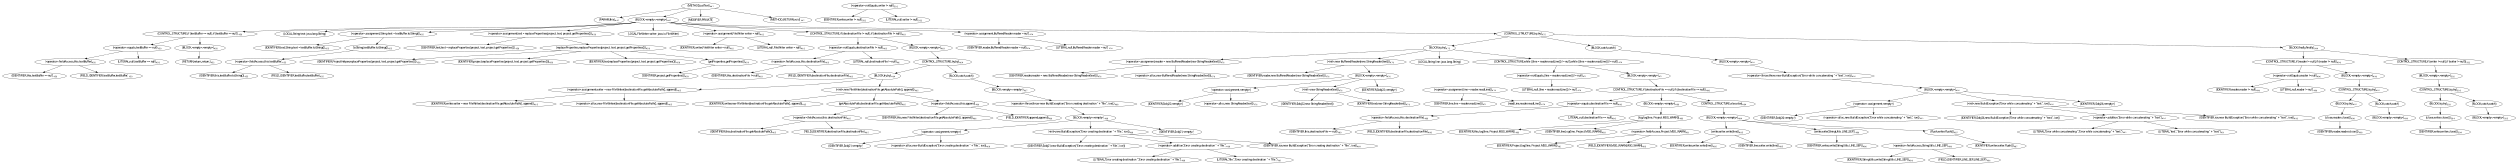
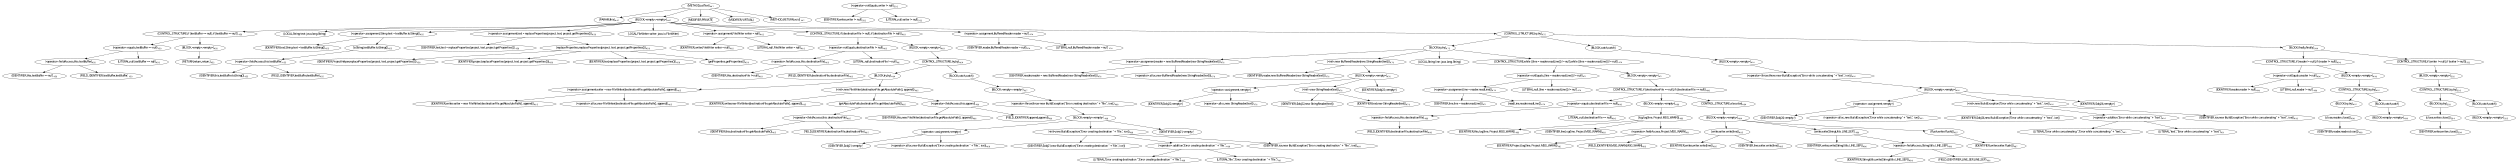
  digraph {
    fontname=Roboto
    node [fontname=Roboto]
    edge [fontname=Roboto]
    n1 [label=<(METHOD,catText)<SUB>447</SUB>>]
    n2 [label=<(PARAM,this)<SUB>447</SUB>>]
    n3 [label=<(BLOCK,&lt;empty&gt;,&lt;empty&gt;)<SUB>447</SUB>>]
    n4 [label=<(MODIFIER,PRIVATE)>]
+   n5 [label=<(MODIFIER,VIRTUAL)>]
    n6 [label=<(METHOD_RETURN,void)<SUB>447</SUB>>]
    n7 [label=<(CONTROL_STRUCTURE,if (textBuffer == null),if (textBuffer == null))<SUB>450</SUB>>]
    n8 [label=<(LOCAL,String text: java.lang.String)>]
    n9 [label=<(&lt;operator&gt;.assignment,String text = textBuffer.toString())<SUB>455</SUB>>]
    n10 [label=<(&lt;operator&gt;.assignment,text = replaceProperties(project, text, project.getProperties()))<SUB>458</SUB>>]
    n11 [label=<(LOCAL,FileWriter writer: java.io.FileWriter)>]
    n12 [label=<(&lt;operator&gt;.assignment,FileWriter writer = null)<SUB>462</SUB>>]
    n13 [label=<(CONTROL_STRUCTURE,if (destinationFile != null),if (destinationFile != null))<SUB>463</SUB>>]
    n14 [label=<(&lt;operator&gt;.assignment,BufferedReader reader = null)<SUB>474</SUB>>]
    n15 [label=<(CONTROL_STRUCTURE,try,try)<SUB>475</SUB>>]
    n16 [label=<(&lt;operator&gt;.equals,textBuffer == null)<SUB>450</SUB>>]
    n17 [label=<(BLOCK,&lt;empty&gt;,&lt;empty&gt;)<SUB>450</SUB>>]
    n18 [label=<(IDENTIFIER,text,String text = textBuffer.toString())<SUB>455</SUB>>]
    n19 [label=<(toString,textBuffer.toString())<SUB>455</SUB>>]
    n20 [label=<(IDENTIFIER,text,text = replaceProperties(project, text, project.getProperties()))<SUB>458</SUB>>]
    n21 [label=<(replaceProperties,replaceProperties(project, text, project.getProperties()))<SUB>458</SUB>>]
    n22 [label=<(IDENTIFIER,writer,FileWriter writer = null)<SUB>462</SUB>>]
    n23 [label=<(LITERAL,null,FileWriter writer = null)<SUB>462</SUB>>]
    n24 [label=<(&lt;operator&gt;.notEquals,destinationFile != null)<SUB>463</SUB>>]
    n25 [label=<(BLOCK,&lt;empty&gt;,&lt;empty&gt;)<SUB>463</SUB>>]
    n26 [label=<(IDENTIFIER,reader,BufferedReader reader = null)<SUB>474</SUB>>]
    n27 [label=<(LITERAL,null,BufferedReader reader = null)<SUB>474</SUB>>]
    n28 [label=<(BLOCK,try,try)<SUB>475</SUB>>]
    n29 [label=<(BLOCK,catch,catch)>]
    n30 [label=<(BLOCK,finally,finally)<SUB>994</SUB>>]
    n31 [label=<(&lt;operator&gt;.fieldAccess,this.textBuffer)<SUB>450</SUB>>]
    n32 [label=<(LITERAL,null,textBuffer == null)<SUB>450</SUB>>]
    n33 [label=<(RETURN,return;,return;)<SUB>452</SUB>>]
    n34 [label=<(IDENTIFIER,this,textBuffer == null)<SUB>450</SUB>>]
    n35 [label=<(FIELD_IDENTIFIER,textBuffer,textBuffer)<SUB>450</SUB>>]
    n36 [label=<(&lt;operator&gt;.fieldAccess,this.textBuffer)<SUB>455</SUB>>]
    n37 [label=<(IDENTIFIER,this,textBuffer.toString())<SUB>455</SUB>>]
    n38 [label=<(FIELD_IDENTIFIER,textBuffer,textBuffer)<SUB>455</SUB>>]
    n39 [label=<(IDENTIFIER,ProjectHelper,replaceProperties(project, text, project.getProperties()))<SUB>458</SUB>>]
    n40 [label=<(IDENTIFIER,project,replaceProperties(project, text, project.getProperties()))<SUB>458</SUB>>]
    n41 [label=<(IDENTIFIER,text,replaceProperties(project, text, project.getProperties()))<SUB>458</SUB>>]
    n42 [label=<(getProperties,getProperties())<SUB>459</SUB>>]
-   n43 [label=<(IDENTIFIER,project,getProperties())<SUB>459</SUB>>]
    n44 [label=<(&lt;operator&gt;.fieldAccess,this.destinationFile)<SUB>463</SUB>>]
    n45 [label=<(LITERAL,null,destinationFile != null)<SUB>463</SUB>>]
    n46 [label=<(CONTROL_STRUCTURE,try,try)<SUB>464</SUB>>]
    n47 [label=<(IDENTIFIER,this,destinationFile != null)<SUB>463</SUB>>]
    n48 [label=<(FIELD_IDENTIFIER,destinationFile,destinationFile)<SUB>463</SUB>>]
    n49 [label=<(BLOCK,try,try)<SUB>464</SUB>>]
    n50 [label=<(BLOCK,catch,catch)>]
    n51 [label=<(&lt;operator&gt;.assignment,writer = new FileWriter(destinationFile.getAbsolutePath(), append))<SUB>465</SUB>>]
    n52 [label=<(&lt;init&gt;,new FileWriter(destinationFile.getAbsolutePath(), append))<SUB>465</SUB>>]
    n53 [label=<(BLOCK,&lt;empty&gt;,&lt;empty&gt;)<SUB>467</SUB>>]
    n54 [label=<(IDENTIFIER,writer,writer = new FileWriter(destinationFile.getAbsolutePath(), append))<SUB>465</SUB>>]
    n55 [label=<(&lt;operator&gt;.alloc,new FileWriter(destinationFile.getAbsolutePath(), append))<SUB>465</SUB>>]
    n56 [label=<(IDENTIFIER,writer,new FileWriter(destinationFile.getAbsolutePath(), append))<SUB>465</SUB>>]
    n57 [label=<(getAbsolutePath,destinationFile.getAbsolutePath())<SUB>465</SUB>>]
    n58 [label=<(&lt;operator&gt;.fieldAccess,this.append)<SUB>466</SUB>>]
    n59 [label=<(&lt;operator&gt;.fieldAccess,this.destinationFile)<SUB>465</SUB>>]
    n60 [label=<(IDENTIFIER,this,new FileWriter(destinationFile.getAbsolutePath(), append))<SUB>466</SUB>>]
    n61 [label=<(FIELD_IDENTIFIER,append,append)<SUB>466</SUB>>]
    n62 [label=<(IDENTIFIER,this,destinationFile.getAbsolutePath())<SUB>465</SUB>>]
    n63 [label=<(FIELD_IDENTIFIER,destinationFile,destinationFile)<SUB>465</SUB>>]
    n64 [label=<(&lt;operator&gt;.throw,throw new BuildException(&quot;Error creating destination &quot; + &quot;file.&quot;, ioe);)<SUB>468</SUB>>]
    n65 [label=<(BLOCK,&lt;empty&gt;,&lt;empty&gt;)<SUB>468</SUB>>]
    n66 [label=<(&lt;operator&gt;.assignment,&lt;empty&gt;)>]
    n67 [label=<(&lt;init&gt;,new BuildException(&quot;Error creating destination &quot; + &quot;file.&quot;, ioe))<SUB>468</SUB>>]
    n68 [label=<(IDENTIFIER,$obj21,&lt;empty&gt;)>]
    n69 [label=<(IDENTIFIER,$obj21,&lt;empty&gt;)>]
    n70 [label=<(&lt;operator&gt;.alloc,new BuildException(&quot;Error creating destination &quot; + &quot;file.&quot;, ioe))<SUB>468</SUB>>]
    n71 [label=<(IDENTIFIER,$obj21,new BuildException(&quot;Error creating destination &quot; + &quot;file.&quot;, ioe))>]
    n72 [label=<(&lt;operator&gt;.addition,&quot;Error creating destination &quot; + &quot;file.&quot;)<SUB>468</SUB>>]
    n73 [label=<(IDENTIFIER,ioe,new BuildException(&quot;Error creating destination &quot; + &quot;file.&quot;, ioe))<SUB>469</SUB>>]
    n74 [label=<(LITERAL,&quot;Error creating destination &quot;,&quot;Error creating destination &quot; + &quot;file.&quot;)<SUB>468</SUB>>]
    n75 [label=<(LITERAL,&quot;file.&quot;,&quot;Error creating destination &quot; + &quot;file.&quot;)<SUB>469</SUB>>]
    n76 [label=<(&lt;operator&gt;.assignment,reader = new BufferedReader(new StringReader(text)))<SUB>476</SUB>>]
    n77 [label=<(&lt;init&gt;,new BufferedReader(new StringReader(text)))<SUB>476</SUB>>]
    n78 [label=<(LOCAL,String line: java.lang.String)>]
    n79 [label=<(CONTROL_STRUCTURE,while ((line = reader.readLine()) != null),while ((line = reader.readLine()) != null))<SUB>479</SUB>>]
    n80 [label=<(BLOCK,&lt;empty&gt;,&lt;empty&gt;)<SUB>491</SUB>>]
    n81 [label=<(CONTROL_STRUCTURE,if (reader != null),if (reader != null))<SUB>496</SUB>>]
    n82 [label=<(CONTROL_STRUCTURE,if (writer != null),if (writer != null))<SUB>502</SUB>>]
    n83 [label=<(IDENTIFIER,reader,reader = new BufferedReader(new StringReader(text)))<SUB>476</SUB>>]
    n84 [label=<(&lt;operator&gt;.alloc,new BufferedReader(new StringReader(text)))<SUB>476</SUB>>]
    n85 [label=<(IDENTIFIER,reader,new BufferedReader(new StringReader(text)))<SUB>476</SUB>>]
    n86 [label=<(BLOCK,&lt;empty&gt;,&lt;empty&gt;)<SUB>476</SUB>>]
    n87 [label=<(&lt;operator&gt;.notEquals,(line = reader.readLine()) != null)<SUB>479</SUB>>]
    n88 [label=<(BLOCK,&lt;empty&gt;,&lt;empty&gt;)<SUB>479</SUB>>]
    n89 [label=<(&lt;operator&gt;.assignment,&lt;empty&gt;)>]
    n90 [label=<(&lt;init&gt;,new StringReader(text))<SUB>476</SUB>>]
    n91 [label=<(IDENTIFIER,$obj22,&lt;empty&gt;)>]
    n92 [label=<(IDENTIFIER,$obj22,&lt;empty&gt;)>]
    n93 [label=<(&lt;operator&gt;.alloc,new StringReader(text))<SUB>476</SUB>>]
    n94 [label=<(IDENTIFIER,$obj22,new StringReader(text))>]
    n95 [label=<(IDENTIFIER,text,new StringReader(text))<SUB>476</SUB>>]
    n96 [label=<(&lt;operator&gt;.assignment,line = reader.readLine())<SUB>479</SUB>>]
    n97 [label=<(LITERAL,null,(line = reader.readLine()) != null)<SUB>479</SUB>>]
    n98 [label=<(CONTROL_STRUCTURE,if (destinationFile == null),if (destinationFile == null))<SUB>480</SUB>>]
    n99 [label=<(IDENTIFIER,line,line = reader.readLine())<SUB>479</SUB>>]
    n100 [label=<(readLine,reader.readLine())<SUB>479</SUB>>]
    n101 [label=<(&lt;operator&gt;.equals,destinationFile == null)<SUB>480</SUB>>]
    n102 [label=<(BLOCK,&lt;empty&gt;,&lt;empty&gt;)<SUB>480</SUB>>]
    n103 [label=<(CONTROL_STRUCTURE,else,else)<SUB>484</SUB>>]
    n104 [label=<(&lt;operator&gt;.fieldAccess,this.destinationFile)<SUB>480</SUB>>]
    n105 [label=<(LITERAL,null,destinationFile == null)<SUB>480</SUB>>]
    n106 [label=<(log,log(line, Project.MSG_WARN))<SUB>483</SUB>>]
    n107 [label=<(BLOCK,&lt;empty&gt;,&lt;empty&gt;)<SUB>484</SUB>>]
-   n108 [label=<(IDENTIFIER,this,destinationFile == null)<SUB>480</SUB>>]
    n109 [label=<(FIELD_IDENTIFIER,destinationFile,destinationFile)<SUB>480</SUB>>]
    n110 [label=<(IDENTIFIER,this,log(line, Project.MSG_WARN))<SUB>483</SUB>>]
    n111 [label=<(IDENTIFIER,line,log(line, Project.MSG_WARN))<SUB>483</SUB>>]
    n112 [label=<(&lt;operator&gt;.fieldAccess,Project.MSG_WARN)<SUB>483</SUB>>]
    n113 [label=<(IDENTIFIER,Project,log(line, Project.MSG_WARN))<SUB>483</SUB>>]
    n114 [label=<(FIELD_IDENTIFIER,MSG_WARN,MSG_WARN)<SUB>483</SUB>>]
    n115 [label=<(write,writer.write(line))<SUB>485</SUB>>]
    n116 [label=<(write,write(StringUtils.LINE_SEP))<SUB>486</SUB>>]
    n117 [label=<(flush,writer.flush())<SUB>487</SUB>>]
    n118 [label=<(IDENTIFIER,writer,writer.write(line))<SUB>485</SUB>>]
    n119 [label=<(IDENTIFIER,line,writer.write(line))<SUB>485</SUB>>]
    n120 [label=<(IDENTIFIER,writer,write(StringUtils.LINE_SEP))<SUB>486</SUB>>]
    n121 [label=<(&lt;operator&gt;.fieldAccess,StringUtils.LINE_SEP)<SUB>486</SUB>>]
    n122 [label=<(IDENTIFIER,writer,writer.flush())<SUB>487</SUB>>]
    n123 [label=<(IDENTIFIER,StringUtils,write(StringUtils.LINE_SEP))<SUB>486</SUB>>]
    n124 [label=<(FIELD_IDENTIFIER,LINE_SEP,LINE_SEP)<SUB>486</SUB>>]
    n125 [label=<(&lt;operator&gt;.throw,throw new BuildException(&quot;Error while concatenating &quot; + &quot;text.&quot;, ioe);)<SUB>492</SUB>>]
    n126 [label=<(BLOCK,&lt;empty&gt;,&lt;empty&gt;)<SUB>492</SUB>>]
    n127 [label=<(&lt;operator&gt;.assignment,&lt;empty&gt;)>]
    n128 [label=<(&lt;init&gt;,new BuildException(&quot;Error while concatenating &quot; + &quot;text.&quot;, ioe))<SUB>492</SUB>>]
    n129 [label=<(IDENTIFIER,$obj24,&lt;empty&gt;)>]
    n130 [label=<(IDENTIFIER,$obj24,&lt;empty&gt;)>]
    n131 [label=<(&lt;operator&gt;.alloc,new BuildException(&quot;Error while concatenating &quot; + &quot;text.&quot;, ioe))<SUB>492</SUB>>]
    n132 [label=<(IDENTIFIER,$obj24,new BuildException(&quot;Error while concatenating &quot; + &quot;text.&quot;, ioe))>]
    n133 [label=<(&lt;operator&gt;.addition,&quot;Error while concatenating &quot; + &quot;text.&quot;)<SUB>492</SUB>>]
    n134 [label=<(IDENTIFIER,ioe,new BuildException(&quot;Error while concatenating &quot; + &quot;text.&quot;, ioe))<SUB>493</SUB>>]
    n135 [label=<(LITERAL,&quot;Error while concatenating &quot;,&quot;Error while concatenating &quot; + &quot;text.&quot;)<SUB>492</SUB>>]
    n136 [label=<(LITERAL,&quot;text.&quot;,&quot;Error while concatenating &quot; + &quot;text.&quot;)<SUB>493</SUB>>]
    n137 [label=<(&lt;operator&gt;.notEquals,reader != null)<SUB>496</SUB>>]
    n138 [label=<(BLOCK,&lt;empty&gt;,&lt;empty&gt;)<SUB>496</SUB>>]
    n139 [label=<(BLOCK,&lt;empty&gt;,&lt;empty&gt;)<SUB>502</SUB>>]
    n140 [label=<(IDENTIFIER,reader,reader != null)<SUB>496</SUB>>]
    n141 [label=<(LITERAL,null,reader != null)<SUB>496</SUB>>]
    n142 [label=<(CONTROL_STRUCTURE,try,try)<SUB>497</SUB>>]
    n143 [label=<(BLOCK,try,try)<SUB>497</SUB>>]
    n144 [label=<(BLOCK,catch,catch)>]
    n145 [label=<(close,reader.close())<SUB>498</SUB>>]
    n146 [label=<(BLOCK,&lt;empty&gt;,&lt;empty&gt;)<SUB>499</SUB>>]
    n147 [label=<(IDENTIFIER,reader,reader.close())<SUB>498</SUB>>]
    n148 [label=<(&lt;operator&gt;.notEquals,writer != null)<SUB>502</SUB>>]
    n149 [label=<(IDENTIFIER,writer,writer != null)<SUB>502</SUB>>]
    n150 [label=<(LITERAL,null,writer != null)<SUB>502</SUB>>]
    n151 [label=<(CONTROL_STRUCTURE,try,try)<SUB>503</SUB>>]
    n152 [label=<(BLOCK,try,try)<SUB>503</SUB>>]
    n153 [label=<(BLOCK,catch,catch)>]
    n154 [label=<(close,writer.close())<SUB>504</SUB>>]
    n155 [label=<(BLOCK,&lt;empty&gt;,&lt;empty&gt;)<SUB>505</SUB>>]
    n156 [label=<(IDENTIFIER,writer,writer.close())<SUB>504</SUB>>]
    n1 -> n2
    n1 -> n3
    n1 -> n4
+   n1 -> n5
    n1 -> n6
    n3 -> n7
    n3 -> n8
    n3 -> n9
    n3 -> n10
    n3 -> n11
    n3 -> n12
    n3 -> n13
    n3 -> n14
    n3 -> n15
    n7 -> n16
    n7 -> n17
    n9 -> n18
    n9 -> n19
    n10 -> n20
    n10 -> n21
    n12 -> n22
    n12 -> n23
    n13 -> n24
    n13 -> n25
    n14 -> n26
    n14 -> n27
    n15 -> n28
    n15 -> n29
    n15 -> n30
    n16 -> n31
    n16 -> n32
    n17 -> n33
    n19 -> n36
    n21 -> n39
    n21 -> n40
    n21 -> n41
    n21 -> n42
    n24 -> n44
    n24 -> n45
    n25 -> n46
    n28 -> n76
    n28 -> n77
    n28 -> n78
    n28 -> n79
    n29 -> n80
    n30 -> n81
    n30 -> n82
    n31 -> n34
    n31 -> n35
    n36 -> n37
    n36 -> n38
-   n42 -> n43
    n44 -> n47
    n44 -> n48
    n46 -> n49
    n46 -> n50
    n49 -> n51
    n49 -> n52
    n50 -> n53
    n51 -> n54
    n51 -> n55
    n52 -> n56
    n52 -> n57
    n52 -> n58
    n53 -> n64
    n57 -> n59
    n58 -> n60
    n58 -> n61
    n59 -> n62
    n59 -> n63
    n64 -> n65
    n65 -> n66
    n65 -> n67
    n65 -> n68
    n66 -> n69
    n66 -> n70
    n67 -> n71
    n67 -> n72
    n67 -> n73
    n72 -> n74
    n72 -> n75
    n76 -> n83
    n76 -> n84
    n77 -> n85
    n77 -> n86
    n79 -> n87
    n79 -> n88
    n80 -> n125
    n81 -> n137
    n81 -> n138
    n82 -> n139
    n86 -> n89
    n86 -> n90
    n86 -> n91
+   n87 -> n96
    n87 -> n97
    n88 -> n98
    n89 -> n92
    n89 -> n93
    n90 -> n94
    n90 -> n95
    n96 -> n99
    n96 -> n100
    n98 -> n101
    n98 -> n102
    n98 -> n103
    n101 -> n104
    n101 -> n105
    n102 -> n106
    n103 -> n107
-   n104 -> n108
    n104 -> n109
    n106 -> n110
    n106 -> n111
    n106 -> n112
    n107 -> n115
    n107 -> n116
    n107 -> n117
    n112 -> n113
    n112 -> n114
    n115 -> n118
    n115 -> n119
    n116 -> n120
+   n116 -> n121
    n117 -> n122
    n121 -> n123
    n121 -> n124
    n125 -> n126
    n126 -> n127
    n126 -> n128
    n126 -> n129
    n127 -> n130
    n127 -> n131
    n128 -> n132
    n128 -> n133
    n128 -> n134
    n133 -> n135
    n133 -> n136
    n137 -> n140
    n137 -> n141
    n138 -> n142
    n139 -> n151
    n142 -> n143
    n142 -> n144
    n143 -> n145
    n144 -> n146
    n145 -> n147
    n148 -> n149
    n148 -> n150
    n151 -> n152
    n151 -> n153
    n152 -> n154
    n153 -> n155
    n154 -> n156
  }
